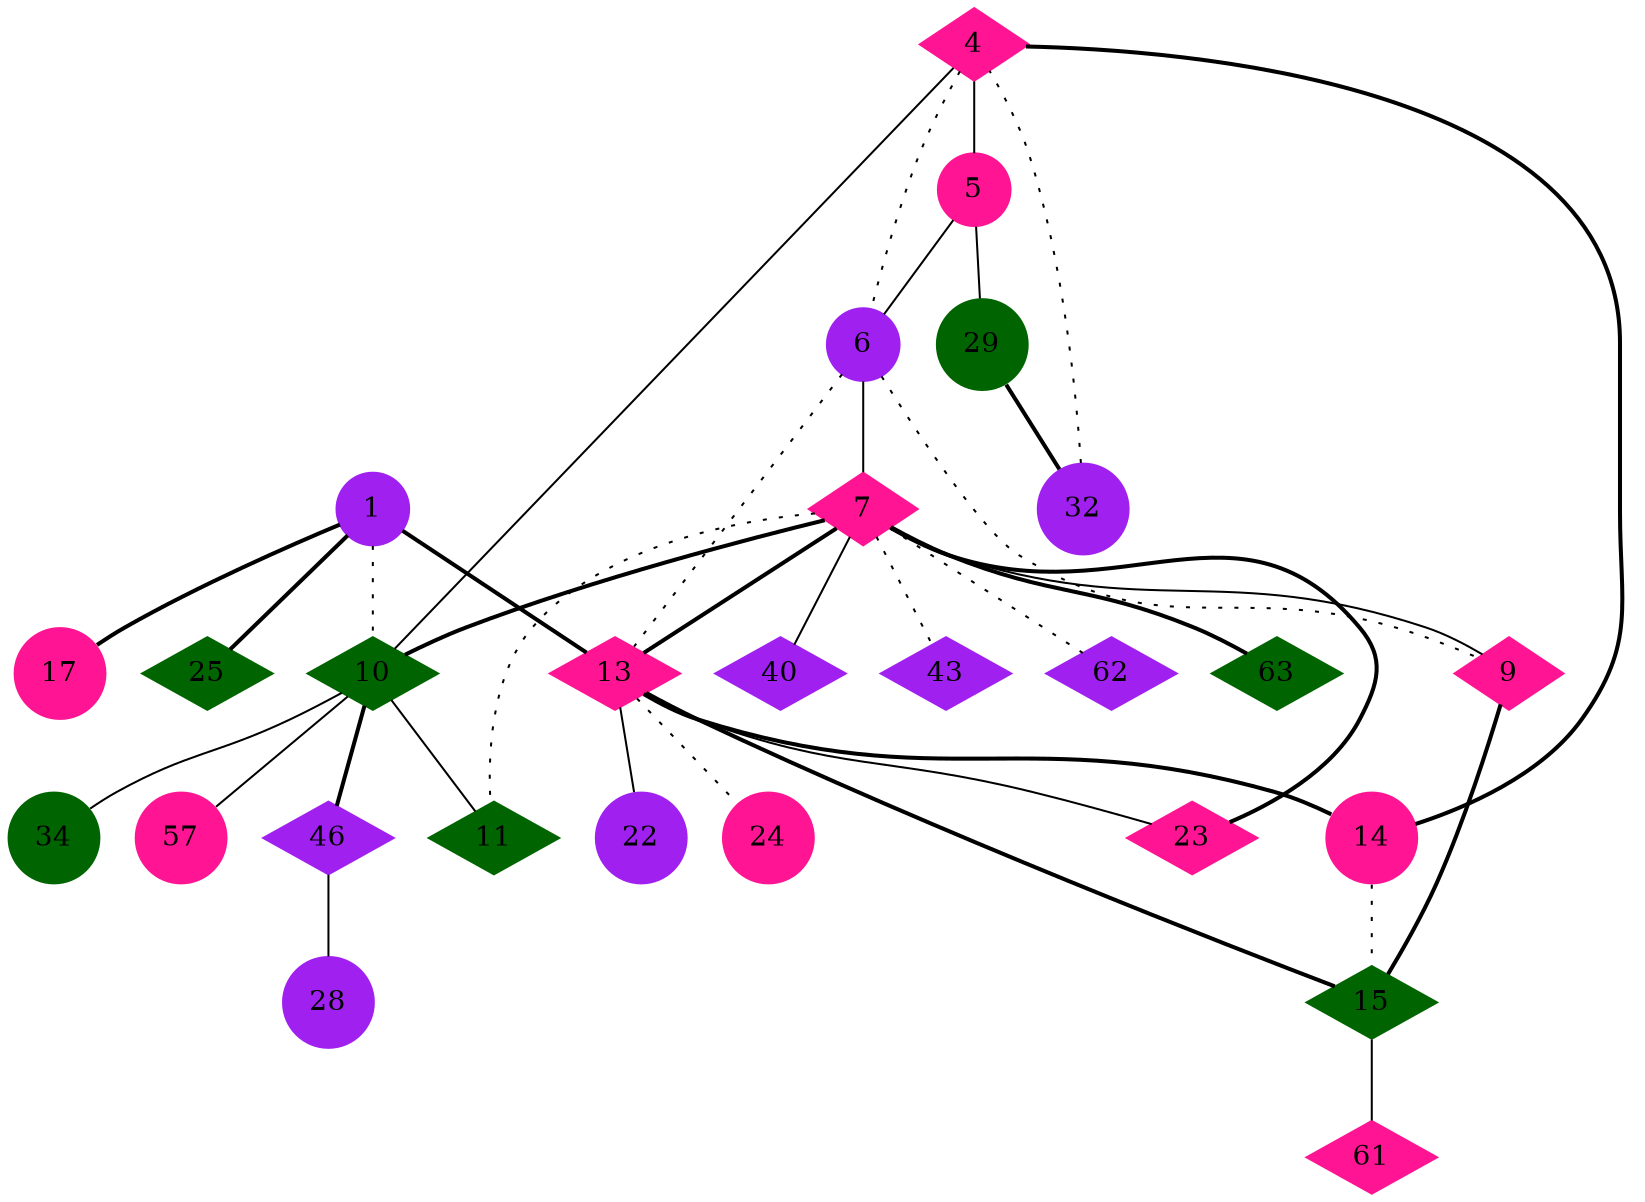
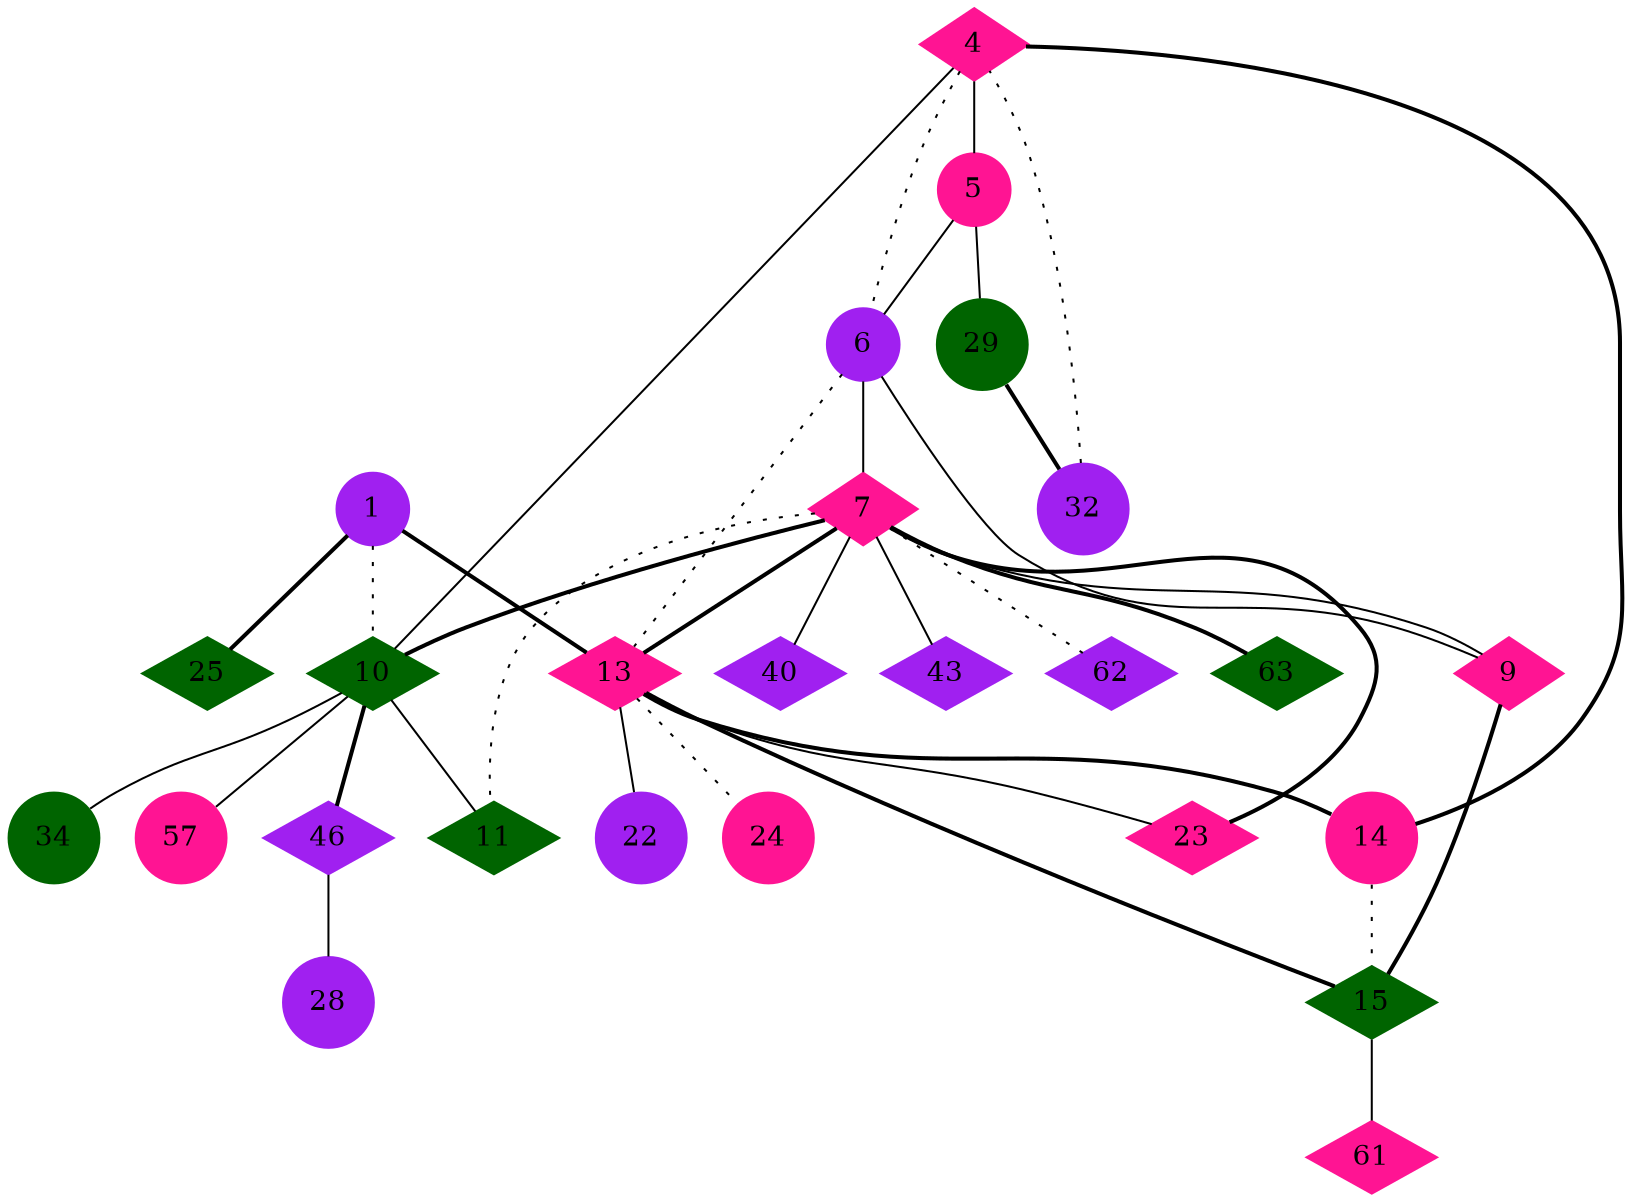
  graph {
    node [color=deeppink shape=diamond style=filled]
    edge [style=solid]
    1 [color=purple shape=circle super="+31+44+59+2"]
    10 [color=darkgreen]
    13
-   17 [shape=circle super="+56"]
    25 [color=darkgreen super="+38"]
    4
    5 [shape=circle super="+47+67+33+30+35"]
    6 [color=purple shape=circle super="+8"]
    14 [shape=circle super="+18+60+27"]
    9 [super="+42"]
    15 [color=darkgreen]
    11 [color=darkgreen]
    n13 [color=purple label=46 super="+36+49+46"]
    34 [color=darkgreen shape=circle]
    57 [shape=circle]
    23
    22 [color=purple shape=circle]
    24 [shape=circle]
    29 [color=darkgreen shape=circle super="+37"]
    7 [super="+12+16+51"]
    32 [color=purple shape=circle]
    40 [color=purple]
    43 [color=purple super="+48+52"]
    62 [color=purple]
    63 [color=darkgreen]
    61
    28 [color=purple shape=circle]
    1 -- 10 [style=dotted]
    1 -- 13 [style=bold weight=2]
-   1 -- 17 [style=bold]
    1 -- 25 [style=bold]
    10 -- 11
    10 -- n13 [style=bold]
    10 -- 34
    10 -- 57
    13 -- 14 [style=bold]
    13 -- 15 [style=bold]
    13 -- 23
    13 -- 22
    13 -- 24 [style=dotted]
    4 -- 10
    4 -- 5
    4 -- 6 [style=dotted]
    4 -- 14 [style=bold]
    5 -- 6
    5 -- 29
    6 -- 13 [style=dotted]
-   6 -- 9 [style=dotted]
+   6 -- 9
    6 -- 7
    14 -- 15 [style=dotted]
    9 -- 15 [style=bold]
    15 -- 61
    n13 -- 28
    29 -- 32 [style=bold]
    7 -- 10 [style=bold]
    7 -- 13 [style=bold weight=2]
    7 -- 9
    7 -- 11 [style=dotted]
    7 -- 23 [style=bold]
    7 -- 40
-   7 -- 43 [style=dotted]
+   7 -- 43
    7 -- 62 [style=dotted]
    7 -- 63 [style=bold]
    32 -- 4 [style=dotted]
  }
